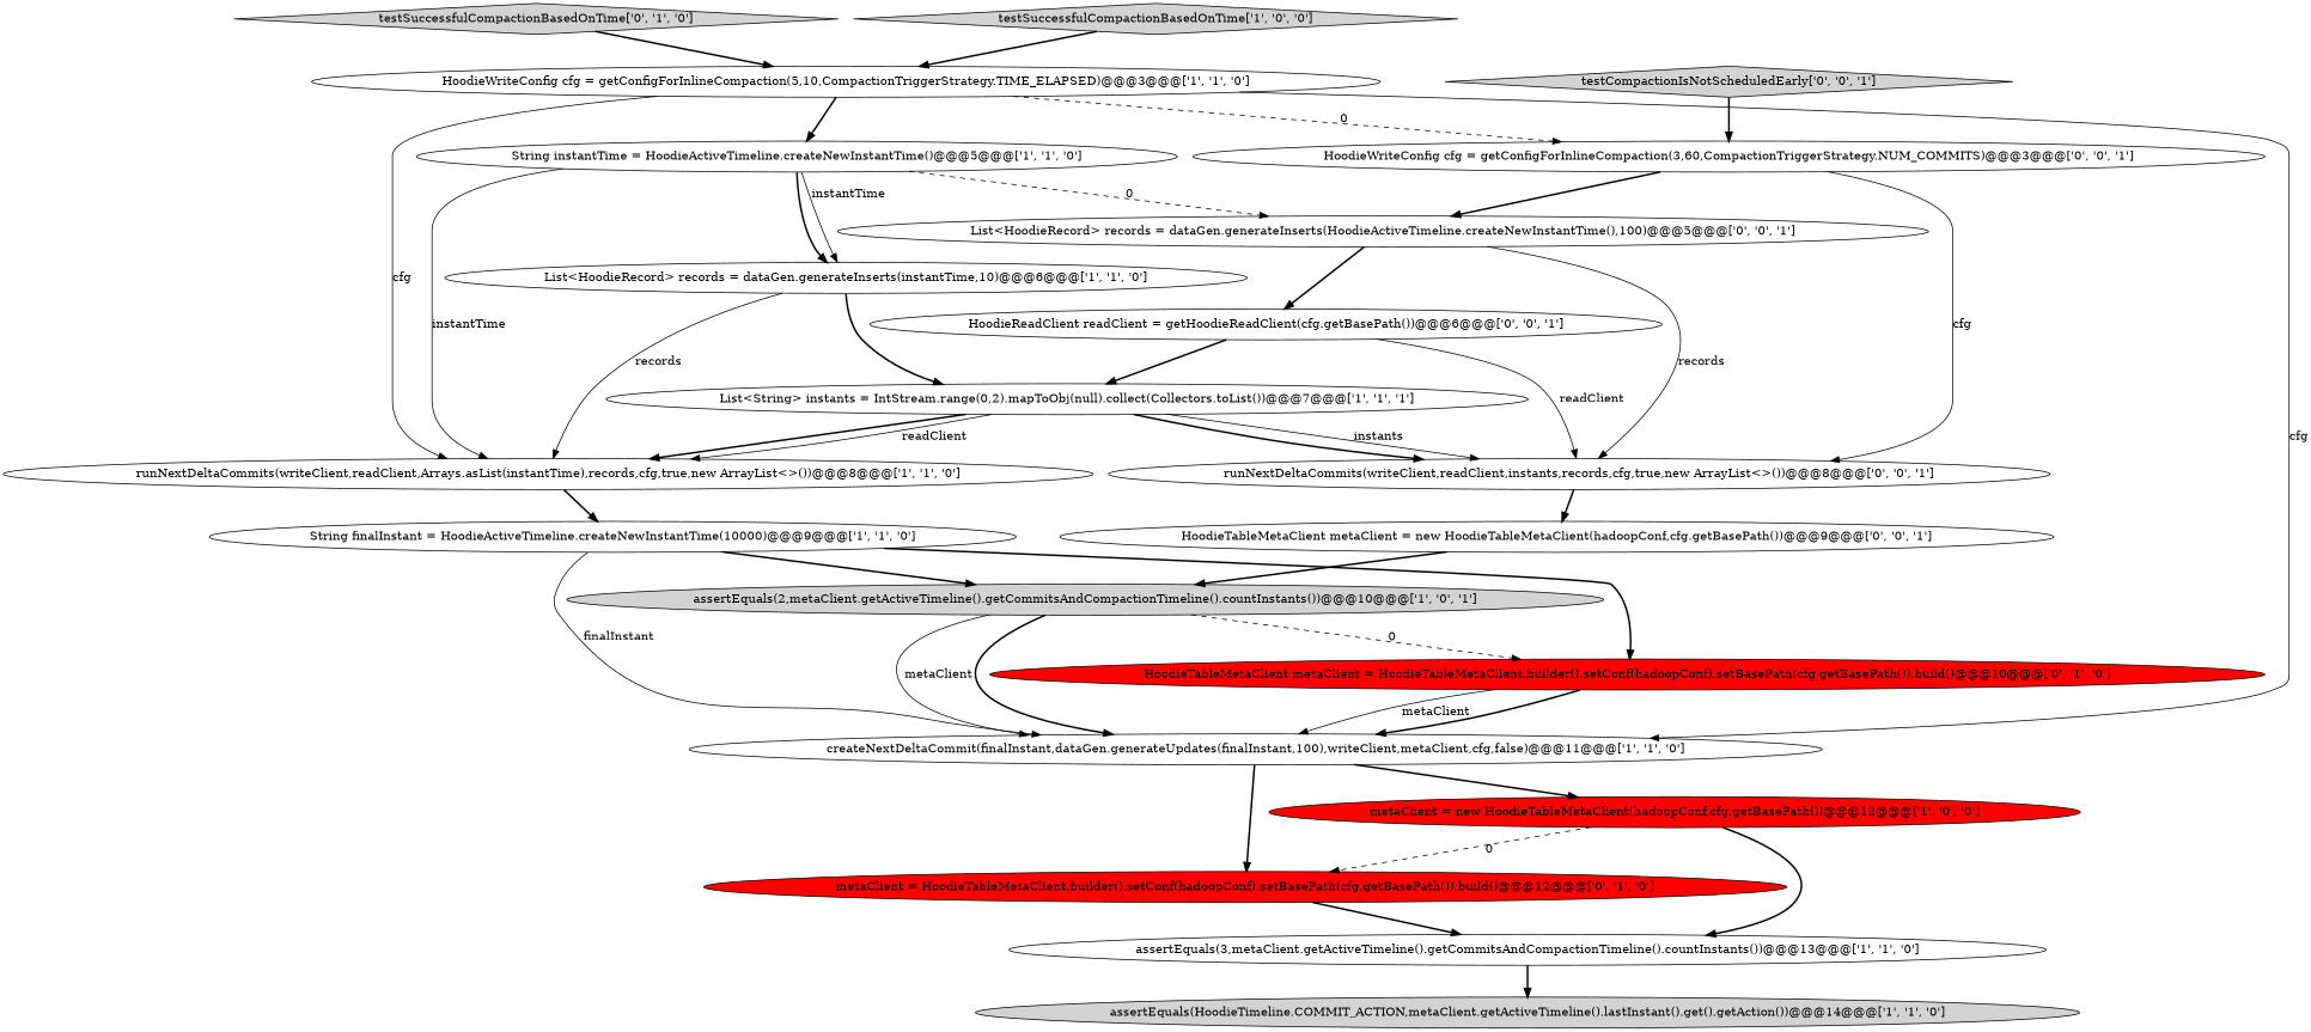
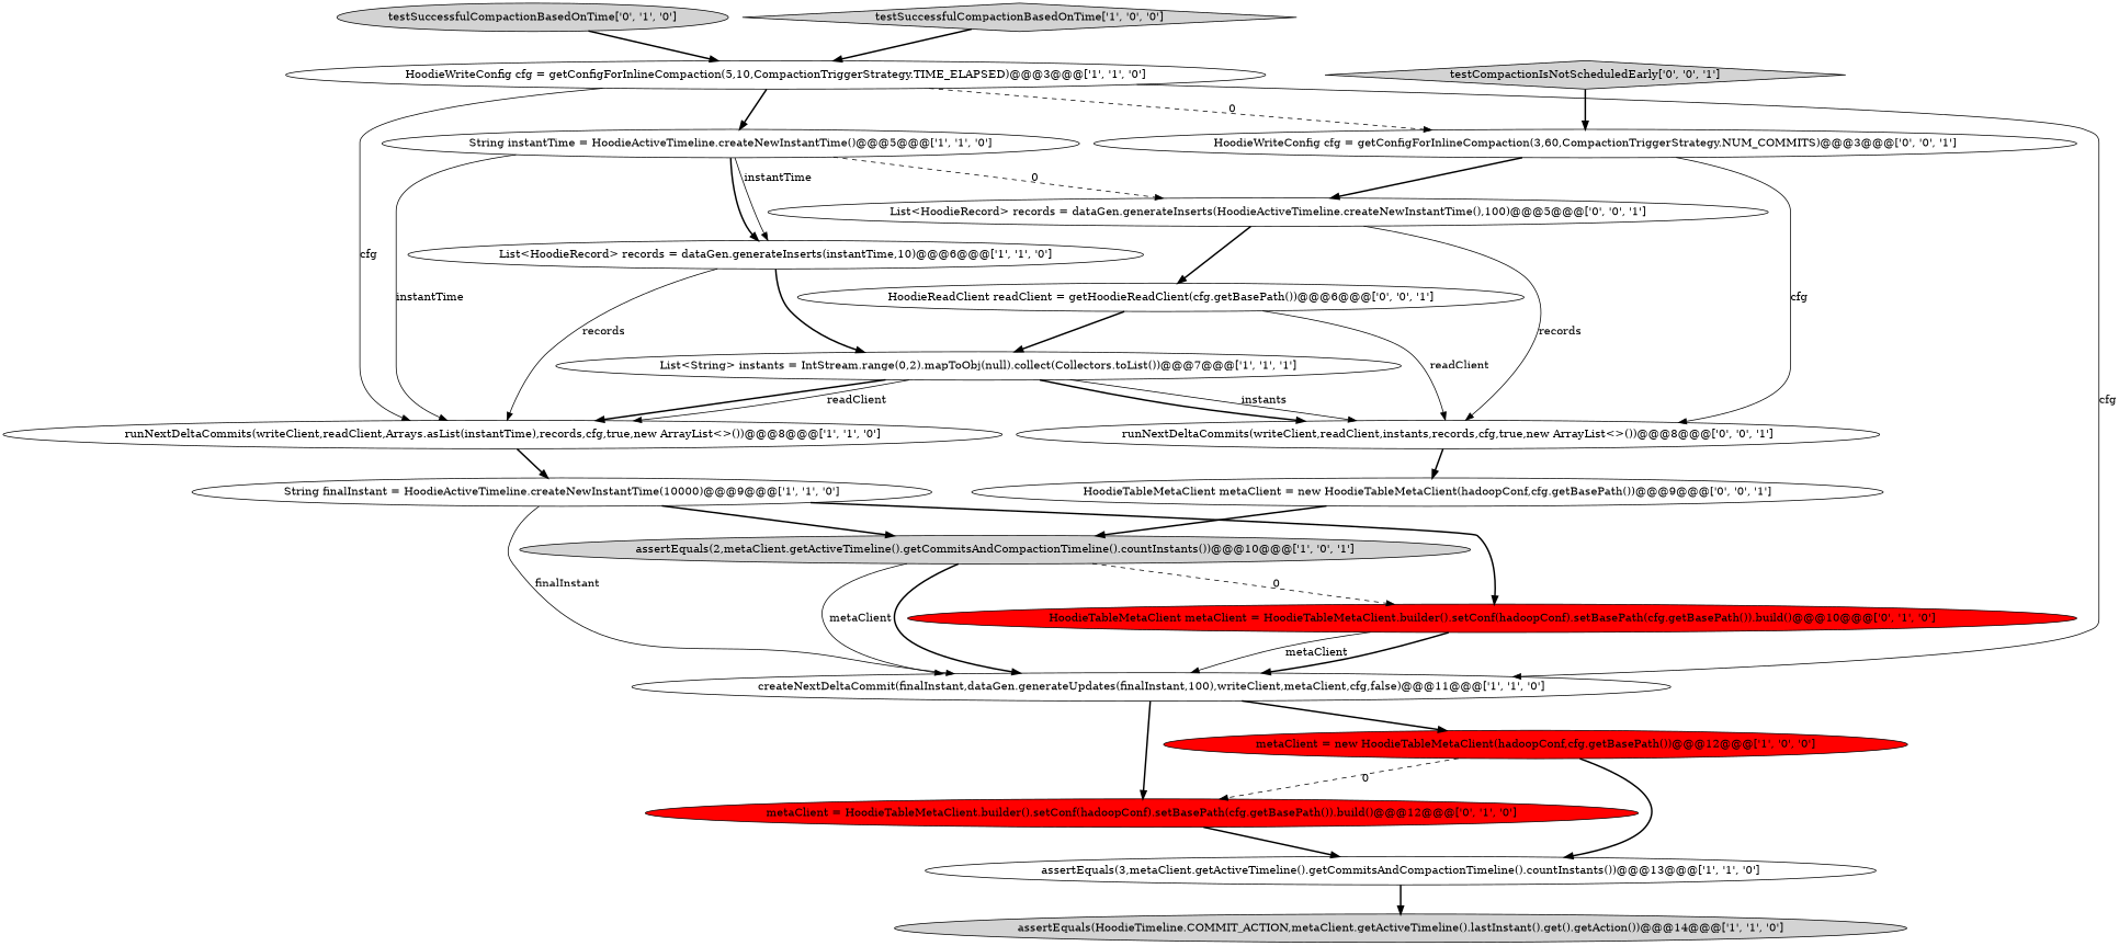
  digraph {
    node [fillcolor=white shape=ellipse style=filled]
    edge [style=bold]
    n1 [label="runNextDeltaCommits(writeClient,readClient,Arrays.asList(instantTime),records,cfg,true,new ArrayList<>())@@@8@@@['1', '1', '0']"]
    n2 [label="String finalInstant = HoodieActiveTimeline.createNewInstantTime(10000)@@@9@@@['1', '1', '0']"]
    n3 [fillcolor=red label="HoodieTableMetaClient metaClient = HoodieTableMetaClient.builder().setConf(hadoopConf).setBasePath(cfg.getBasePath()).build()@@@10@@@['0', '1', '0']"]
    n4 [label="createNextDeltaCommit(finalInstant,dataGen.generateUpdates(finalInstant,100),writeClient,metaClient,cfg,false)@@@11@@@['1', '1', '0']"]
    n5 [label="HoodieWriteConfig cfg = getConfigForInlineCompaction(5,10,CompactionTriggerStrategy.TIME_ELAPSED)@@@3@@@['1', '1', '0']"]
    n6 [label="String instantTime = HoodieActiveTimeline.createNewInstantTime()@@@5@@@['1', '1', '0']"]
    n7 [label="HoodieWriteConfig cfg = getConfigForInlineCompaction(3,60,CompactionTriggerStrategy.NUM_COMMITS)@@@3@@@['0', '0', '1']"]
    n8 [label="List<String> instants = IntStream.range(0,2).mapToObj(null).collect(Collectors.toList())@@@7@@@['1', '1', '1']"]
    n9 [label="runNextDeltaCommits(writeClient,readClient,instants,records,cfg,true,new ArrayList<>())@@@8@@@['0', '0', '1']"]
-   n10 [fillcolor=lightgray label="testSuccessfulCompactionBasedOnTime['0', '1', '0']" shape=diamond]
+   n10 [fillcolor=lightgray label="testSuccessfulCompactionBasedOnTime['0', '1', '0']"]
    n11 [fillcolor=lightgray label="assertEquals(2,metaClient.getActiveTimeline().getCommitsAndCompactionTimeline().countInstants())@@@10@@@['1', '0', '1']"]
    n12 [fillcolor=red label="metaClient = HoodieTableMetaClient.builder().setConf(hadoopConf).setBasePath(cfg.getBasePath()).build()@@@12@@@['0', '1', '0']"]
    n13 [fillcolor=red label="metaClient = new HoodieTableMetaClient(hadoopConf,cfg.getBasePath())@@@12@@@['1', '0', '0']"]
    n14 [fillcolor=lightgray label="assertEquals(HoodieTimeline.COMMIT_ACTION,metaClient.getActiveTimeline().lastInstant().get().getAction())@@@14@@@['1', '1', '0']"]
    n15 [label="List<HoodieRecord> records = dataGen.generateInserts(instantTime,10)@@@6@@@['1', '1', '0']"]
    n16 [label="List<HoodieRecord> records = dataGen.generateInserts(HoodieActiveTimeline.createNewInstantTime(),100)@@@5@@@['0', '0', '1']"]
    n17 [label="assertEquals(3,metaClient.getActiveTimeline().getCommitsAndCompactionTimeline().countInstants())@@@13@@@['1', '1', '0']"]
    n18 [label="HoodieReadClient readClient = getHoodieReadClient(cfg.getBasePath())@@@6@@@['0', '0', '1']"]
    n19 [label="HoodieTableMetaClient metaClient = new HoodieTableMetaClient(hadoopConf,cfg.getBasePath())@@@9@@@['0', '0', '1']"]
    n20 [fillcolor=lightgray label="testCompactionIsNotScheduledEarly['0', '0', '1']" shape=diamond]
    n21 [fillcolor=lightgray label="testSuccessfulCompactionBasedOnTime['1', '0', '0']" shape=diamond]
    n1 -> n2
    n2 -> n3
    n2 -> n4 [label=finalInstant style=solid]
    n2 -> n11
    n3 -> n4 [label=metaClient style=solid]
    n3 -> n4
    n4 -> n12
    n4 -> n13
    n5 -> n1 [label=cfg style=solid]
    n5 -> n4 [label=cfg style=solid]
    n5 -> n6
    n5 -> n7 [label=0 style=dashed]
    n6 -> n1 [label=instantTime style=solid]
    n6 -> n15 [label=instantTime style=solid]
    n6 -> n15
    n6 -> n16 [label=0 style=dashed]
    n7 -> n9 [label=cfg style=solid]
    n7 -> n16
    n8 -> n1
    n8 -> n1 [label=readClient style=solid]
    n8 -> n9
    n8 -> n9 [label=instants style=solid]
    n9 -> n19
    n10 -> n5
    n11 -> n3 [label=0 style=dashed]
    n11 -> n4
    n11 -> n4 [label=metaClient style=solid]
    n12 -> n17
    n13 -> n12 [label=0 style=dashed]
    n13 -> n17
    n15 -> n1 [label=records style=solid]
    n15 -> n8
    n16 -> n9 [label=records style=solid]
    n16 -> n18
    n17 -> n14
    n18 -> n8
    n18 -> n9 [label=readClient style=solid]
    n19 -> n11
    n20 -> n7
    n21 -> n5
  }
